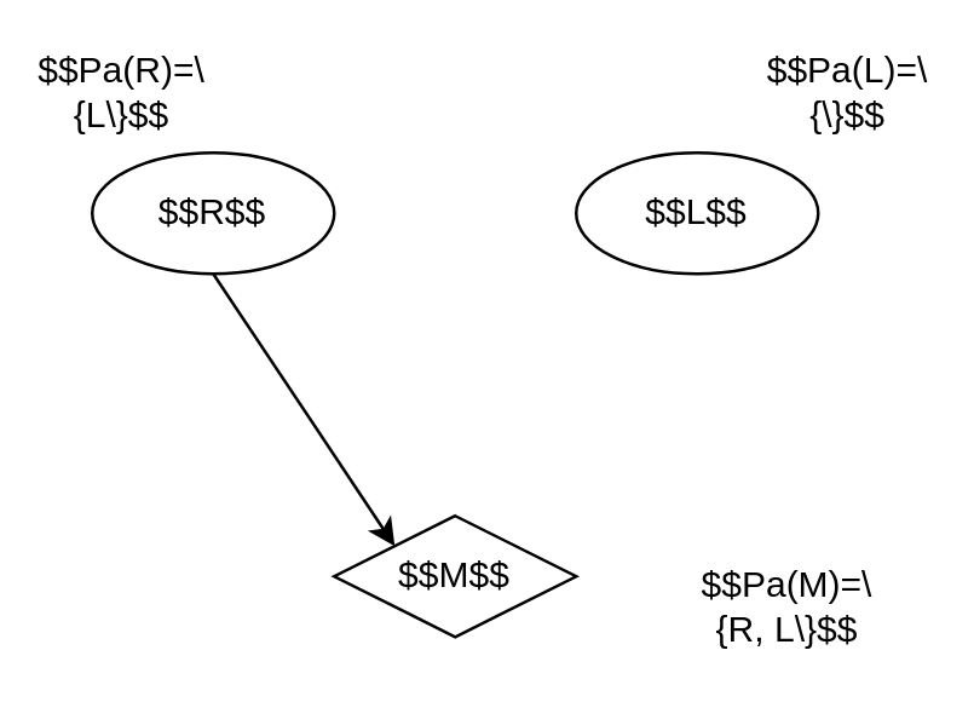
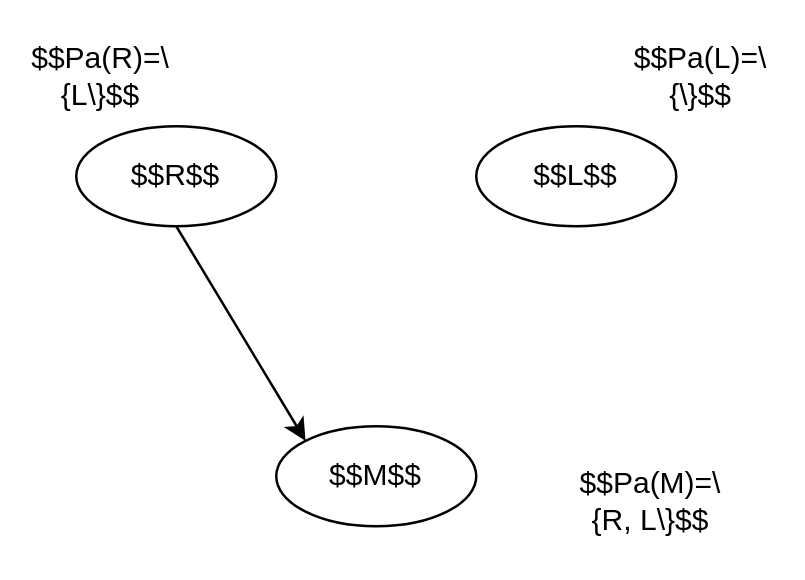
  <mxCell id="0" />
  <mxCell id="1" parent="0" />
  <mxCell id="2" value="$$L$$" style="ellipse;whiteSpace=wrap;html=1;" vertex="1" parent="1"><mxGeometry x="190" y="50" width="80" height="40" as="geometry" /></mxCell>
  <mxCell id="3" value="$$R$$" style="ellipse;whiteSpace=wrap;html=1;" vertex="1" parent="1"><mxGeometry x="30" y="50" width="80" height="40" as="geometry" /></mxCell>
- <mxCell id="4" value="$$M$$" style="rhombus;whiteSpace=wrap;html=1;" vertex="1" parent="1"><mxGeometry x="110" y="170" width="80" height="40" as="geometry" /></mxCell>
+ <mxCell id="4" value="$$M$$" style="ellipse;whiteSpace=wrap;html=1;" vertex="1" parent="1"><mxGeometry x="110" y="170" width="80" height="40" as="geometry" /></mxCell>
  <mxCell id="5" value="" style="endArrow=classic;html=1;exitX=0.5;exitY=1;exitDx=0;exitDy=0;entryX=0;entryY=0;entryDx=0;entryDy=0;" edge="1" parent="1" source="3" target="4"><mxGeometry width="50" height="50" relative="1" as="geometry"><mxPoint x="30" y="280" as="sourcePoint" /><mxPoint x="80" y="230" as="targetPoint" /></mxGeometry></mxCell>
  <mxCell id="6" value="$$Pa(M)=\{R, L\}$$" style="text;html=1;strokeColor=none;fillColor=none;align=center;verticalAlign=middle;whiteSpace=wrap;rounded=0;" vertex="1" parent="1"><mxGeometry x="240" y="190" width="40" height="20" as="geometry" /></mxCell>
  <mxCell id="7" value="$$Pa(R)=\{L\}$$" style="text;html=1;strokeColor=none;fillColor=none;align=center;verticalAlign=middle;whiteSpace=wrap;rounded=0;" vertex="1" parent="1"><mxGeometry x="20" y="20" width="40" height="20" as="geometry" /></mxCell>
  <mxCell id="8" value="$$Pa(L)=\{\}$$" style="text;html=1;strokeColor=none;fillColor=none;align=center;verticalAlign=middle;whiteSpace=wrap;rounded=0;" vertex="1" parent="1"><mxGeometry x="260" y="20" width="40" height="20" as="geometry" /></mxCell>
